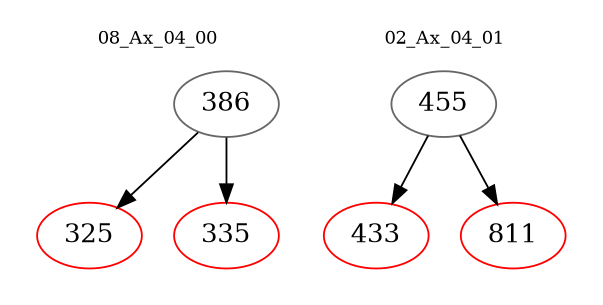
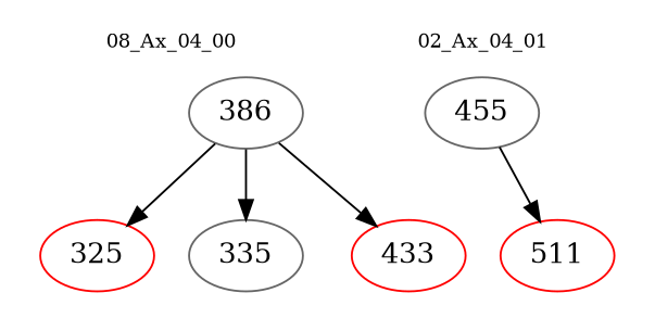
  digraph {
    node [color=red]
    edge [color=black]
    n1 [color=gray40 label=386]
    n2 [label=325]
-   n3 [label=335]
+   n3 [color=gray40 label=335]
    n4 [color=gray40 label=455]
    n5 [label=433]
-   n6 [label=811]
+   n6 [label=511]
    subgraph cluster_1 {
      color=white
      fontsize=10
      label="08_Ax_04_00"
      n1
      n2
      n3
    }
    subgraph cluster_2 {
      color=white
      fontsize=10
      label="02_Ax_04_01"
      n4
      n5
      n6
    }
    n1 -> n2
    n1 -> n3
-   n4 -> n5
+   n1 -> n5
    n4 -> n6
  }
